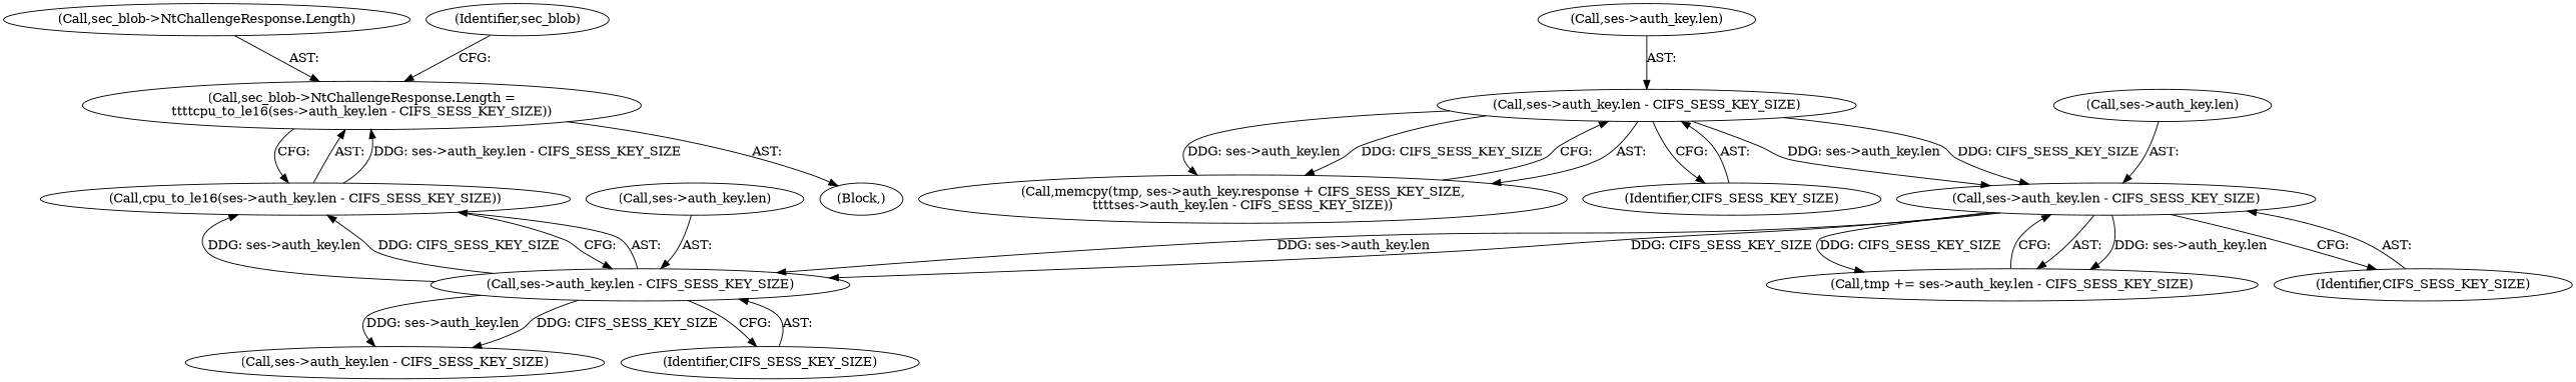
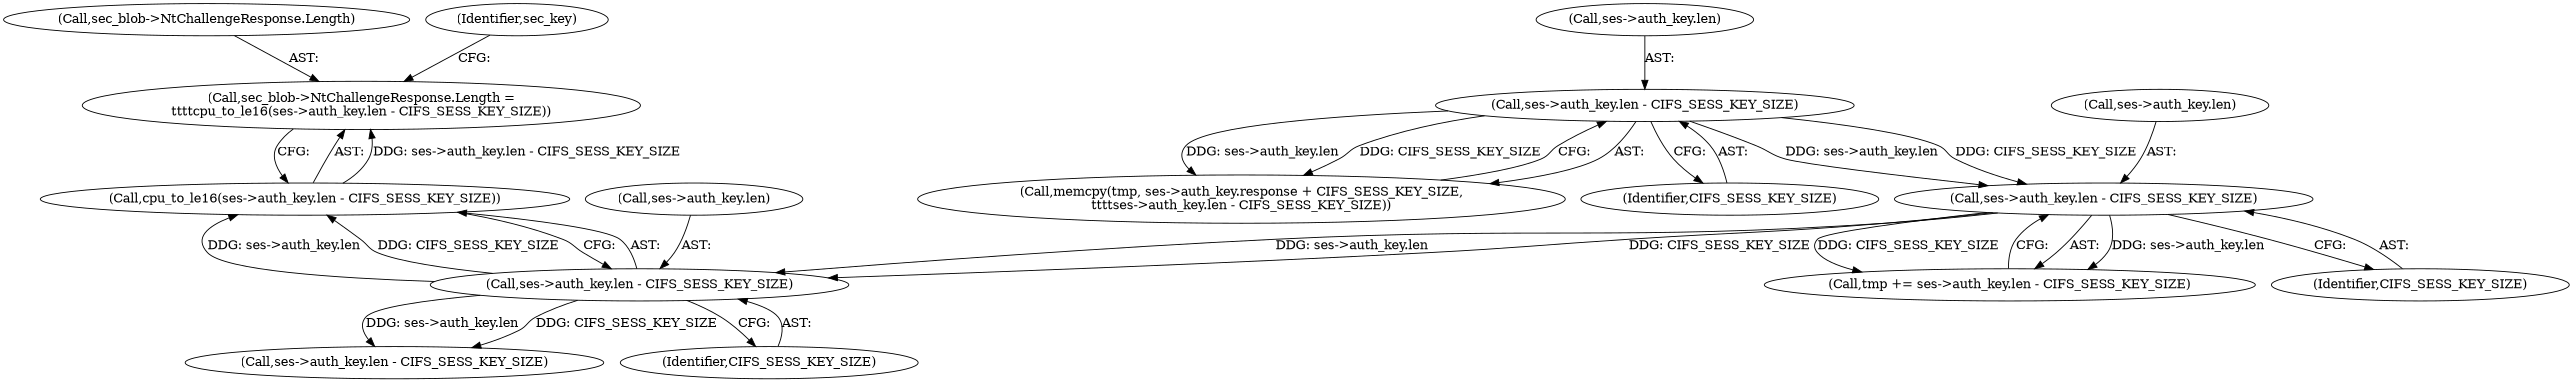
  digraph {
    n1 [label="(Call,sec_blob->NtChallengeResponse.Length =\n\t\t\t\tcpu_to_le16(ses->auth_key.len - CIFS_SESS_KEY_SIZE))"]
    n2 [label="(Call,cpu_to_le16(ses->auth_key.len - CIFS_SESS_KEY_SIZE))"]
-   n3 [label="(Block,)"]
    n4 [label="(Call,ses->auth_key.len - CIFS_SESS_KEY_SIZE)"]
    n5 [label="(Call,ses->auth_key.len - CIFS_SESS_KEY_SIZE)"]
    n6 [label="(Identifier,CIFS_SESS_KEY_SIZE)"]
    n7 [label="(Call,ses->auth_key.len - CIFS_SESS_KEY_SIZE)"]
    n8 [label="(Call,tmp += ses->auth_key.len - CIFS_SESS_KEY_SIZE)"]
    n9 [label="(Identifier,CIFS_SESS_KEY_SIZE)"]
    n10 [label="(Call,ses->auth_key.len - CIFS_SESS_KEY_SIZE)"]
    n11 [label="(Call,memcpy(tmp, ses->auth_key.response + CIFS_SESS_KEY_SIZE,\n\t\t\t\tses->auth_key.len - CIFS_SESS_KEY_SIZE))"]
    n12 [label="(Identifier,CIFS_SESS_KEY_SIZE)"]
    n13 [label="(Call,ses->auth_key.len)"]
    n14 [label="(Call,sec_blob->NtChallengeResponse.Length)"]
    n15 [label="(Call,ses->auth_key.len)"]
-   n16 [label="(Identifier,sec_blob)"]
+   n16 [label="(Identifier,sec_key)"]
    n17 [label="(Call,ses->auth_key.len)"]
    n1 -> n2 [label="CFG: "]
-   n1 -> n3 [label="AST: "]
    n2 -> n1 [label="AST: "]
    n2 -> n1 [label="DDG: ses->auth_key.len - CIFS_SESS_KEY_SIZE"]
    n2 -> n4 [label="CFG: "]
    n4 -> n2 [label="AST: "]
    n4 -> n2 [label="DDG: ses->auth_key.len"]
    n4 -> n2 [label="DDG: CIFS_SESS_KEY_SIZE"]
    n4 -> n5 [label="DDG: ses->auth_key.len"]
    n4 -> n5 [label="DDG: CIFS_SESS_KEY_SIZE"]
    n4 -> n6 [label="CFG: "]
    n6 -> n4 [label="AST: "]
    n7 -> n4 [label="DDG: ses->auth_key.len"]
    n7 -> n4 [label="DDG: CIFS_SESS_KEY_SIZE"]
    n7 -> n8 [label="AST: "]
    n7 -> n8 [label="DDG: ses->auth_key.len"]
    n7 -> n8 [label="DDG: CIFS_SESS_KEY_SIZE"]
    n7 -> n9 [label="CFG: "]
    n8 -> n7 [label="CFG: "]
    n9 -> n7 [label="AST: "]
    n10 -> n7 [label="DDG: ses->auth_key.len"]
    n10 -> n7 [label="DDG: CIFS_SESS_KEY_SIZE"]
    n10 -> n11 [label="AST: "]
    n10 -> n11 [label="DDG: ses->auth_key.len"]
    n10 -> n11 [label="DDG: CIFS_SESS_KEY_SIZE"]
    n10 -> n12 [label="CFG: "]
    n11 -> n10 [label="CFG: "]
    n12 -> n10 [label="AST: "]
    n13 -> n10 [label="AST: "]
    n14 -> n1 [label="AST: "]
    n15 -> n7 [label="AST: "]
    n16 -> n1 [label="CFG: "]
    n17 -> n4 [label="AST: "]
  }
